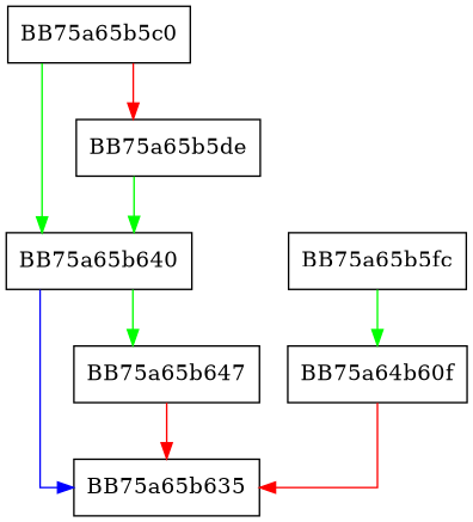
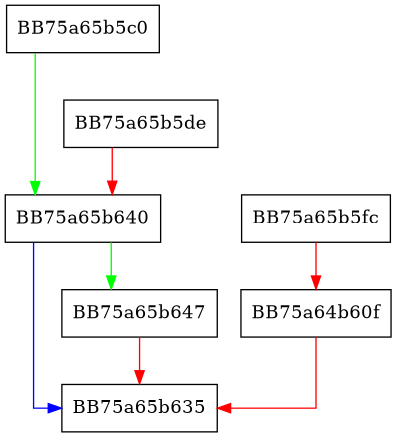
  digraph {
    splines=ortho
    node [shape=box]
    edge [color=red]
    BB75a65b5c0
    BB75a65b640
    BB75a65b5de
    BB75a65b635
    BB75a65b647
    n6 [label=BB75a64b60f]
    BB75a65b5fc
    BB75a65b5c0 -> BB75a65b640 [color=green]
-   BB75a65b5c0 -> BB75a65b5de
    BB75a65b640 -> BB75a65b635 [color=blue]
    BB75a65b640 -> BB75a65b647 [color=green]
-   BB75a65b5de -> BB75a65b640 [color=green]
+   BB75a65b5de -> BB75a65b640
    BB75a65b647 -> BB75a65b635
    n6 -> BB75a65b635
-   BB75a65b5fc -> n6 [color=green]
+   BB75a65b5fc -> n6
  }
